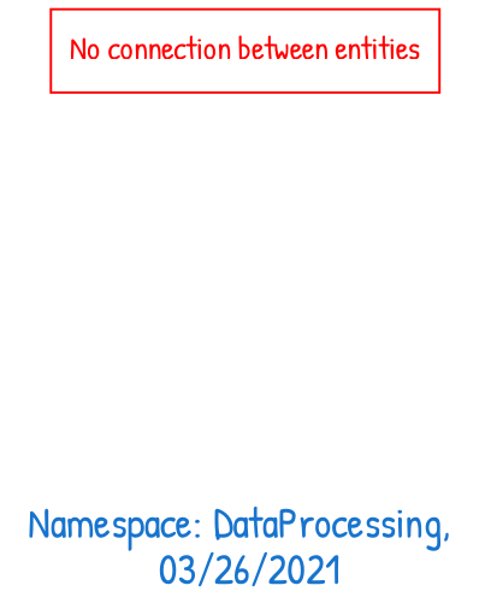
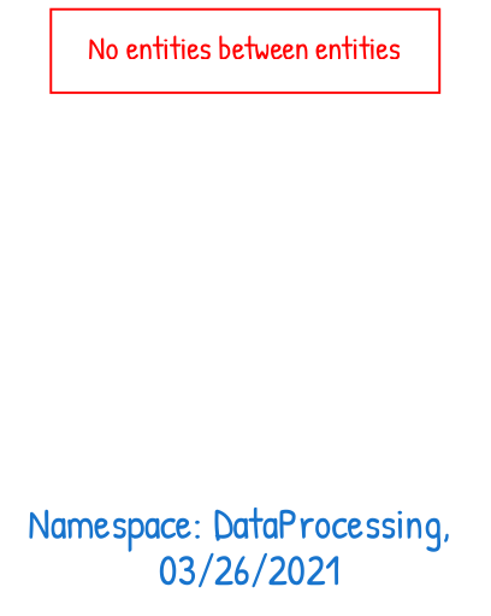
  digraph {
    fontcolor=dodgerblue3
    fontsize=18
    label="\n\n\nNamespace: DataProcessing, \n 03/26/2021"
    rankdir=LR
    fontname="Patrick Hand"
-   "No connection between entities" [color=red fontcolor=red shape=polygon fontname="Patrick Hand"]
+   "No connection between entities" [color=red fontcolor=red shape=polygon fontname="Patrick Hand" label="No entities between entities"]
  }
